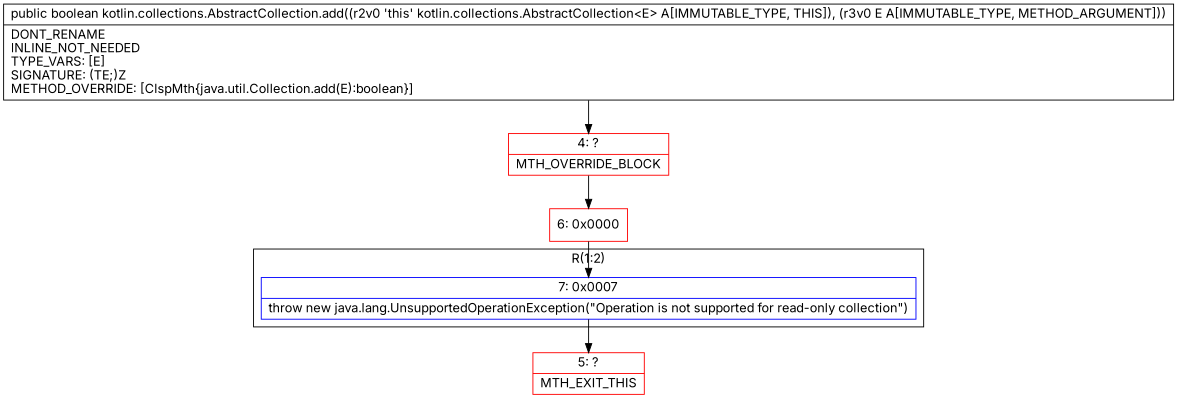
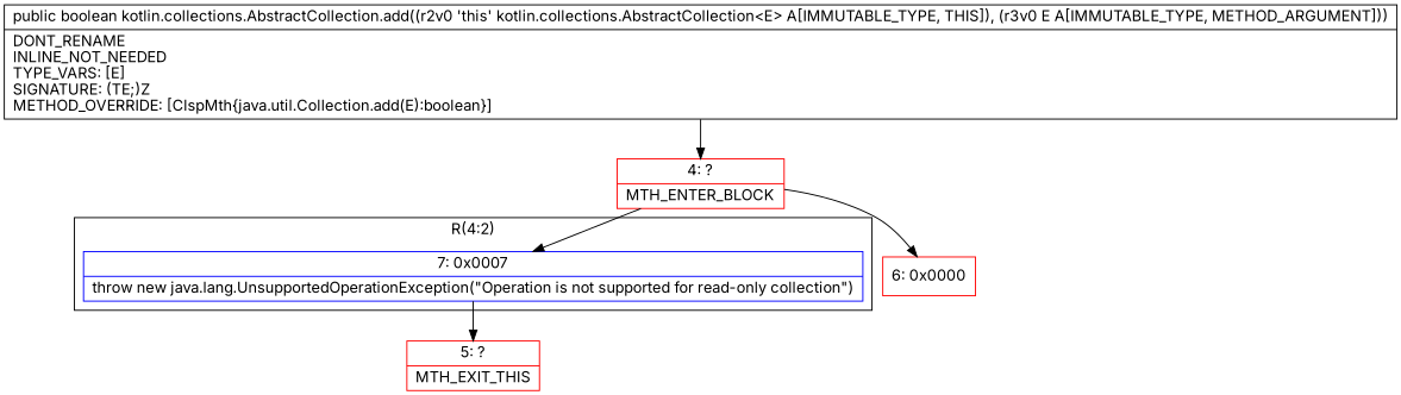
  digraph {
    fontname=Inter
    node [color=red fontname=Inter shape=record]
    edge [fontname=Inter]
    n1 [color=blue label="{7\:\ 0x0007|throw new java.lang.UnsupportedOperationException(\"Operation is not supported for read\-only collection\")\l}"]
    n2 [label="{5\:\ ?|MTH_EXIT_THIS\l}"]
-   n3 [label="{4\:\ ?|MTH_OVERRIDE_BLOCK\l}"]
+   n3 [label="{4\:\ ?|MTH_ENTER_BLOCK\l}"]
    n4 [label="{6\:\ 0x0000}"]
    n5 [label="{public boolean kotlin.collections.AbstractCollection.add((r2v0 'this' kotlin.collections.AbstractCollection\<E\> A[IMMUTABLE_TYPE, THIS]), (r3v0 E A[IMMUTABLE_TYPE, METHOD_ARGUMENT]))  | DONT_RENAME\lINLINE_NOT_NEEDED\lTYPE_VARS: [E]\lSIGNATURE: (TE;)Z\lMETHOD_OVERRIDE: [ClspMth\{java.util.Collection.add(E):boolean\}]\l}" color=""]
    subgraph cluster_1 {
-     label="R(1:2)"
+     label="R(4:2)"
      n1
    }
    n1 -> n2
    n3 -> n4
-   n4 -> n1
+   n3 -> n1
    n5 -> n3
  }
